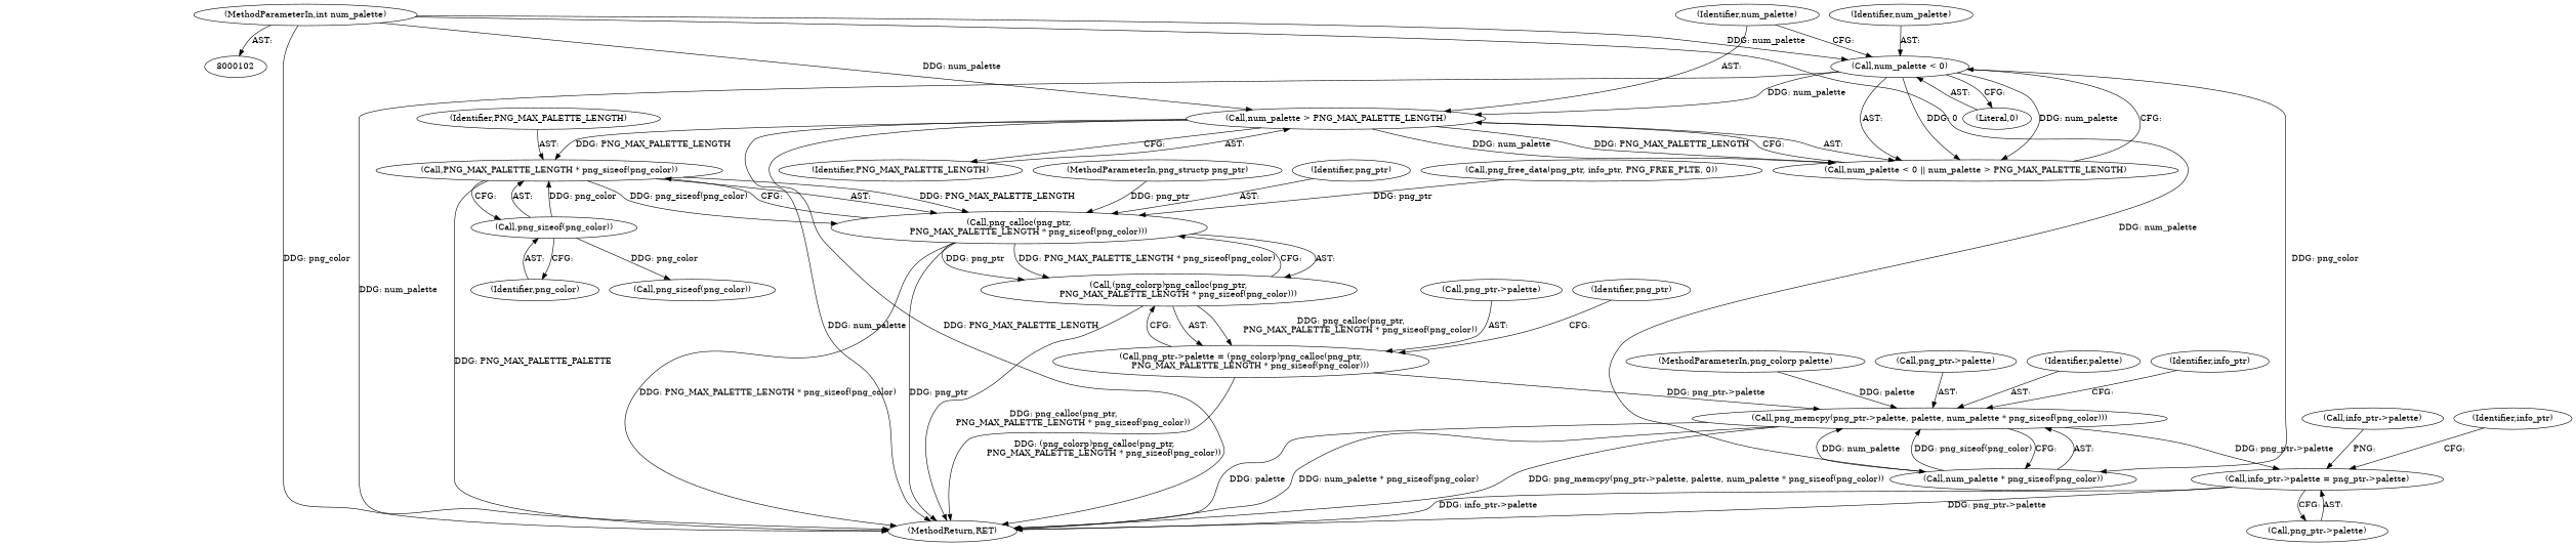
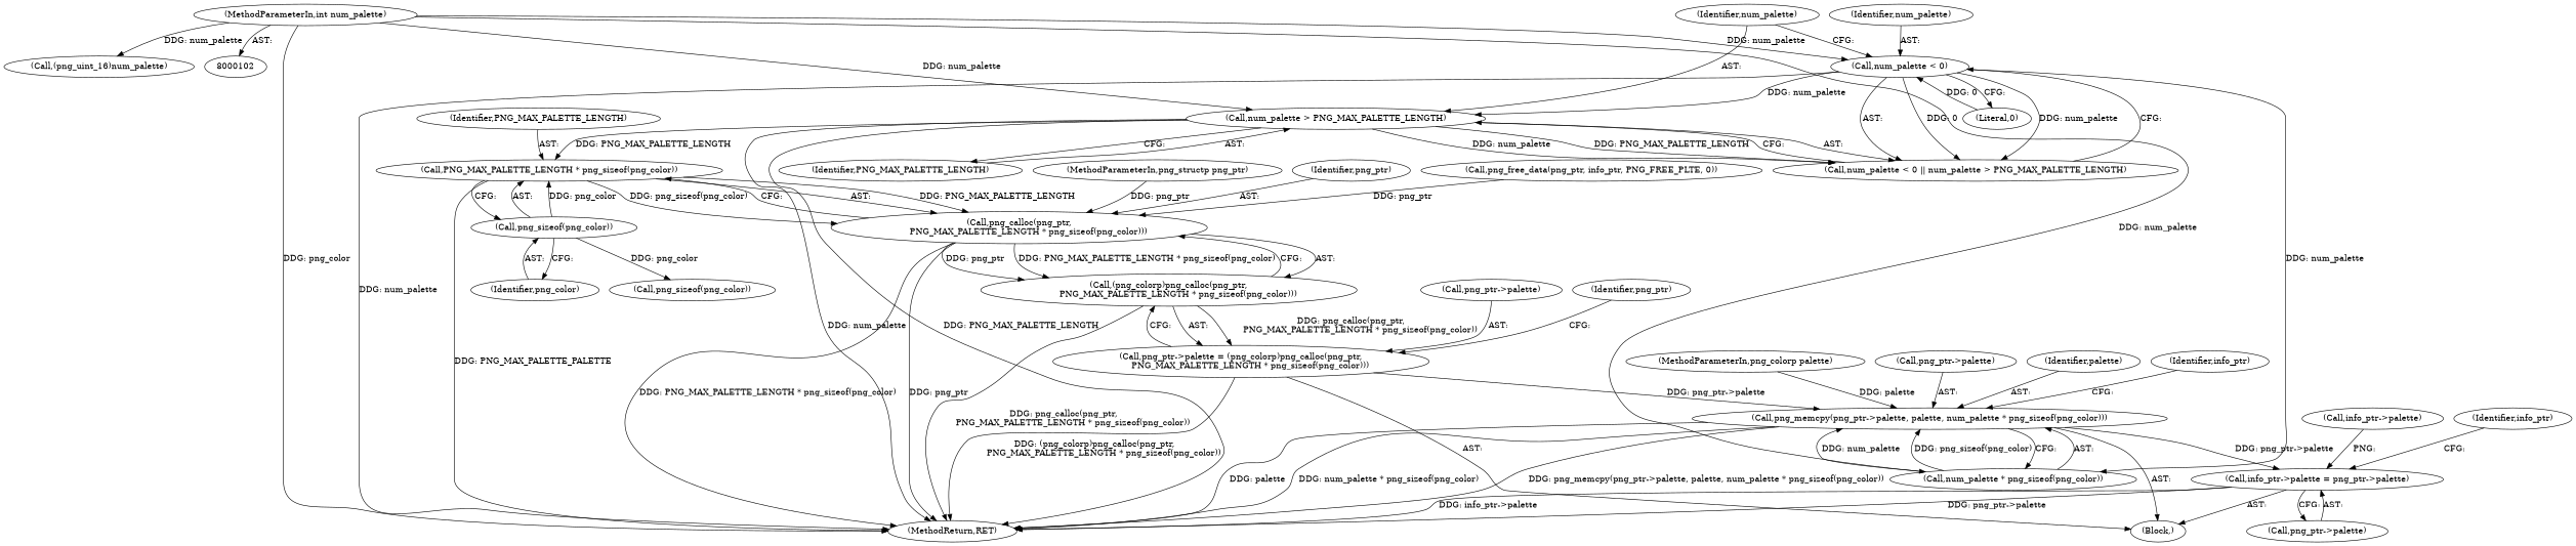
  digraph {
    n1 [label="(Call,PNG_MAX_PALETTE_LENGTH * png_sizeof(png_color))"]
    n2 [label="(Call,png_sizeof(png_color))"]
    n3 [label="(Call,png_calloc(png_ptr,\n       PNG_MAX_PALETTE_LENGTH * png_sizeof(png_color)))"]
    n4 [label="(MethodReturn,RET)"]
    n5 [label="(Call,png_sizeof(png_color))"]
    n6 [label="(Identifier,png_color)"]
    n7 [label="(Call,(png_colorp)png_calloc(png_ptr,\n       PNG_MAX_PALETTE_LENGTH * png_sizeof(png_color)))"]
    n8 [label="(Call,num_palette > PNG_MAX_PALETTE_LENGTH)"]
    n9 [label="(Identifier,PNG_MAX_PALETTE_LENGTH)"]
    n10 [label="(Call,num_palette < 0 || num_palette > PNG_MAX_PALETTE_LENGTH)"]
    n11 [label="(Call,num_palette * png_sizeof(png_color))"]
    n12 [label="(Call,png_memcpy(png_ptr->palette, palette, num_palette * png_sizeof(png_color)))"]
    n13 [label="(Call,num_palette < 0)"]
    n14 [label="(Literal,0)"]
    n15 [label="(MethodParameterIn,int num_palette)"]
+   n16 [label="(Call,(png_uint_16)num_palette)"]
    n17 [label=8000102]
    n18 [label="(Call,png_ptr->palette = (png_colorp)png_calloc(png_ptr,\n       PNG_MAX_PALETTE_LENGTH * png_sizeof(png_color)))"]
+   n19 [label="(Block,)"]
    n20 [label="(Call,info_ptr->palette = png_ptr->palette)"]
    n21 [label="(Call,png_ptr->palette)"]
    n22 [label="(Identifier,PNG_MAX_PALETTE_LENGTH)"]
    n23 [label="(Call,png_ptr->palette)"]
    n24 [label="(Call,png_ptr->palette)"]
    n25 [label="(Identifier,palette)"]
    n26 [label="(Identifier,num_palette)"]
    n27 [label="(Identifier,info_ptr)"]
    n28 [label="(MethodParameterIn,png_structp png_ptr)"]
    n29 [label="(Call,info_ptr->palette)"]
    n30 [label="(Identifier,png_ptr)"]
    n31 [label="(Call,png_free_data(png_ptr, info_ptr, PNG_FREE_PLTE, 0))"]
    n32 [label="(Identifier,png_ptr)"]
    n33 [label="(Identifier,info_ptr)"]
    n34 [label="(Identifier,num_palette)"]
    n35 [label="(MethodParameterIn,png_colorp palette)"]
    n1 -> n2 [label="CFG: "]
    n1 -> n3 [label="AST: "]
    n1 -> n3 [label="DDG: PNG_MAX_PALETTE_LENGTH"]
    n1 -> n3 [label="DDG: png_sizeof(png_color)"]
    n1 -> n4 [label="DDG: PNG_MAX_PALETTE_PALETTE"]
    n2 -> n1 [label="AST: "]
    n2 -> n1 [label="DDG: png_color"]
    n2 -> n5 [label="DDG: png_color"]
    n2 -> n6 [label="CFG: "]
    n3 -> n1 [label="CFG: "]
    n3 -> n4 [label="DDG: png_ptr"]
    n3 -> n4 [label="DDG: PNG_MAX_PALETTE_LENGTH * png_sizeof(png_color)"]
    n3 -> n7 [label="AST: "]
    n3 -> n7 [label="DDG: png_ptr"]
    n3 -> n7 [label="DDG: PNG_MAX_PALETTE_LENGTH * png_sizeof(png_color)"]
    n6 -> n2 [label="AST: "]
    n7 -> n3 [label="CFG: "]
    n7 -> n4 [label="DDG: png_calloc(png_ptr,\n       PNG_MAX_PALETTE_LENGTH * png_sizeof(png_color))"]
    n7 -> n18 [label="AST: "]
    n7 -> n18 [label="DDG: png_calloc(png_ptr,\n       PNG_MAX_PALETTE_LENGTH * png_sizeof(png_color))"]
    n8 -> n1 [label="DDG: PNG_MAX_PALETTE_LENGTH"]
    n8 -> n4 [label="DDG: num_palette"]
    n8 -> n4 [label="DDG: PNG_MAX_PALETTE_LENGTH"]
    n8 -> n9 [label="CFG: "]
    n8 -> n10 [label="AST: "]
    n8 -> n10 [label="DDG: num_palette"]
    n8 -> n10 [label="DDG: PNG_MAX_PALETTE_LENGTH"]
    n9 -> n8 [label="AST: "]
    n10 -> n8 [label="CFG: "]
    n10 -> n13 [label="CFG: "]
    n11 -> n12 [label="AST: "]
    n11 -> n12 [label="DDG: num_palette"]
    n11 -> n12 [label="DDG: png_sizeof(png_color)"]
    n12 -> n4 [label="DDG: png_memcpy(png_ptr->palette, palette, num_palette * png_sizeof(png_color))"]
    n12 -> n4 [label="DDG: palette"]
    n12 -> n4 [label="DDG: num_palette * png_sizeof(png_color)"]
    n12 -> n11 [label="CFG: "]
+   n12 -> n19 [label="AST: "]
    n12 -> n20 [label="DDG: png_ptr->palette"]
    n13 -> n4 [label="DDG: num_palette"]
    n13 -> n8 [label="DDG: num_palette"]
    n13 -> n10 [label="AST: "]
    n13 -> n10 [label="DDG: num_palette"]
    n13 -> n10 [label="DDG: 0"]
-   n13 -> n11 [label="DDG: png_color"]
+   n13 -> n11 [label="DDG: num_palette"]
    n13 -> n14 [label="CFG: "]
-   n14 -> n13 [label="AST: "]
+   n14 -> n13 [label="DDG: 0"]
    n15 -> n4 [label="DDG: png_color"]
    n15 -> n8 [label="DDG: num_palette"]
    n15 -> n11 [label="DDG: num_palette"]
    n15 -> n13 [label="DDG: num_palette"]
+   n15 -> n16 [label="DDG: num_palette"]
    n15 -> n17 [label="AST: "]
    n18 -> n4 [label="DDG: (png_colorp)png_calloc(png_ptr,\n       PNG_MAX_PALETTE_LENGTH * png_sizeof(png_color))"]
    n18 -> n7 [label="CFG: "]
    n18 -> n12 [label="DDG: png_ptr->palette"]
+   n18 -> n19 [label="AST: "]
    n20 -> n4 [label="DDG: info_ptr->palette"]
    n20 -> n4 [label="DDG: png_ptr->palette"]
+   n20 -> n19 [label="AST: "]
    n20 -> n21 [label="CFG: "]
    n21 -> n20 [label="AST: "]
    n22 -> n1 [label="AST: "]
    n23 -> n18 [label="AST: "]
    n24 -> n12 [label="AST: "]
    n25 -> n12 [label="AST: "]
    n26 -> n8 [label="AST: "]
    n26 -> n13 [label="CFG: "]
    n27 -> n12 [label="CFG: "]
    n28 -> n3 [label="DDG: png_ptr"]
    n29 -> n20 [label="PNG: "]
    n30 -> n3 [label="AST: "]
    n31 -> n3 [label="DDG: png_ptr"]
    n32 -> n18 [label="CFG: "]
    n33 -> n20 [label="CFG: "]
    n34 -> n13 [label="AST: "]
    n35 -> n12 [label="DDG: palette"]
  }
